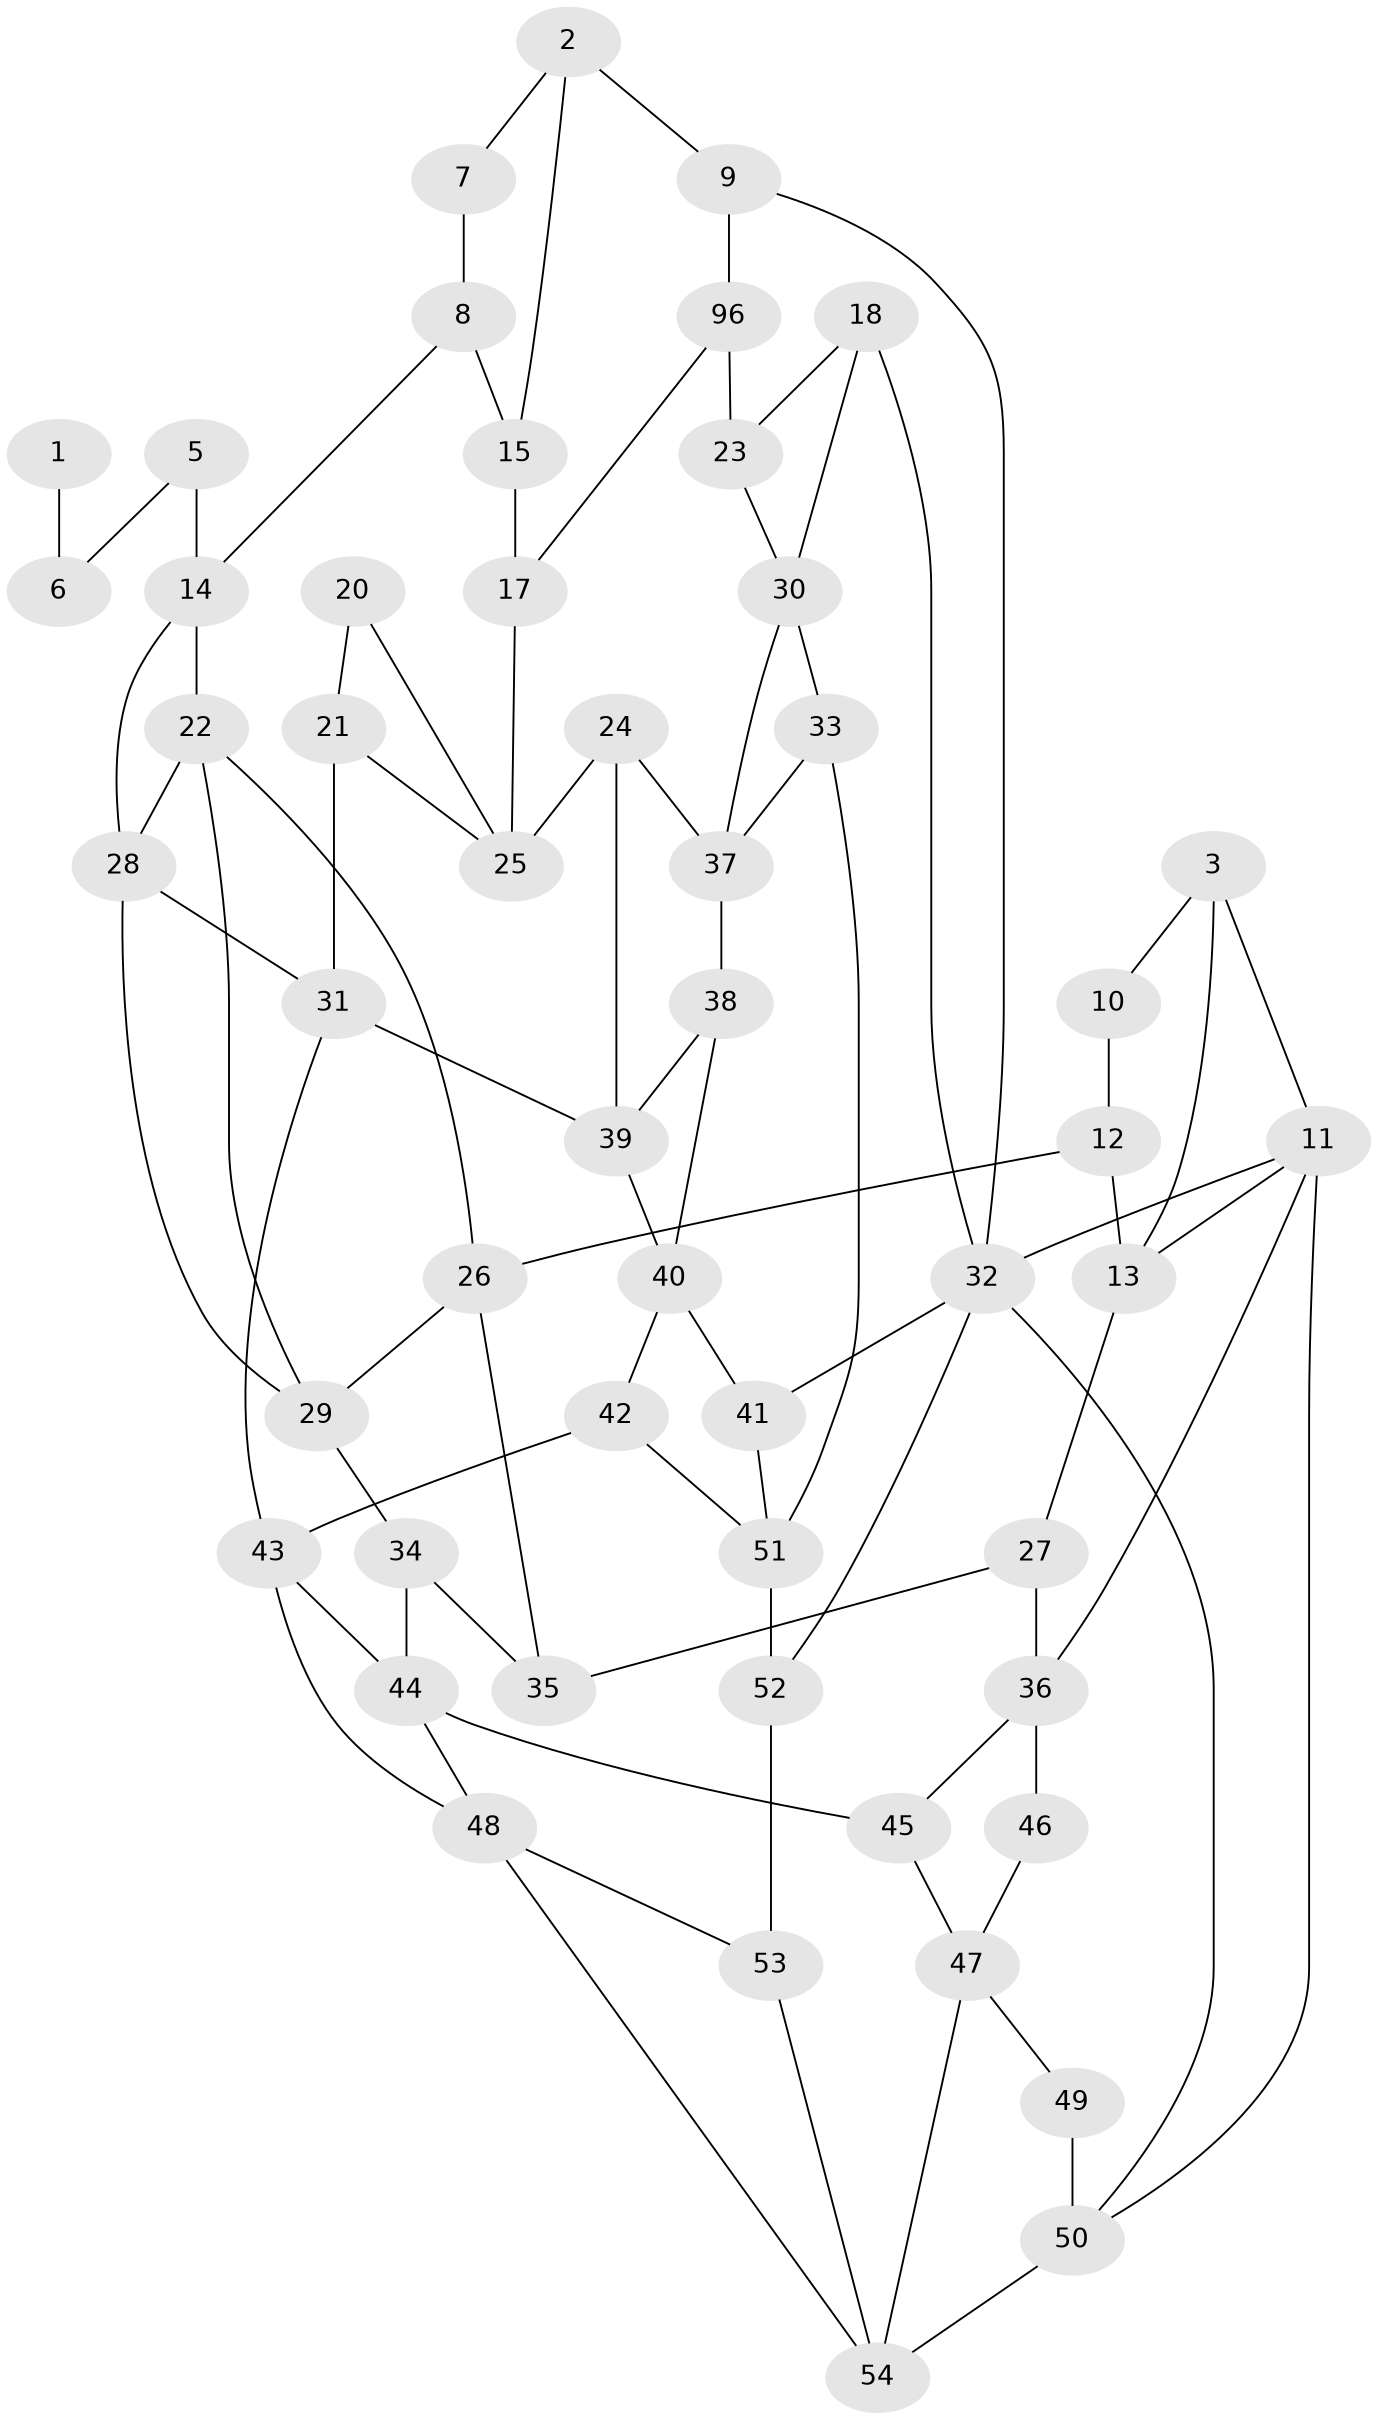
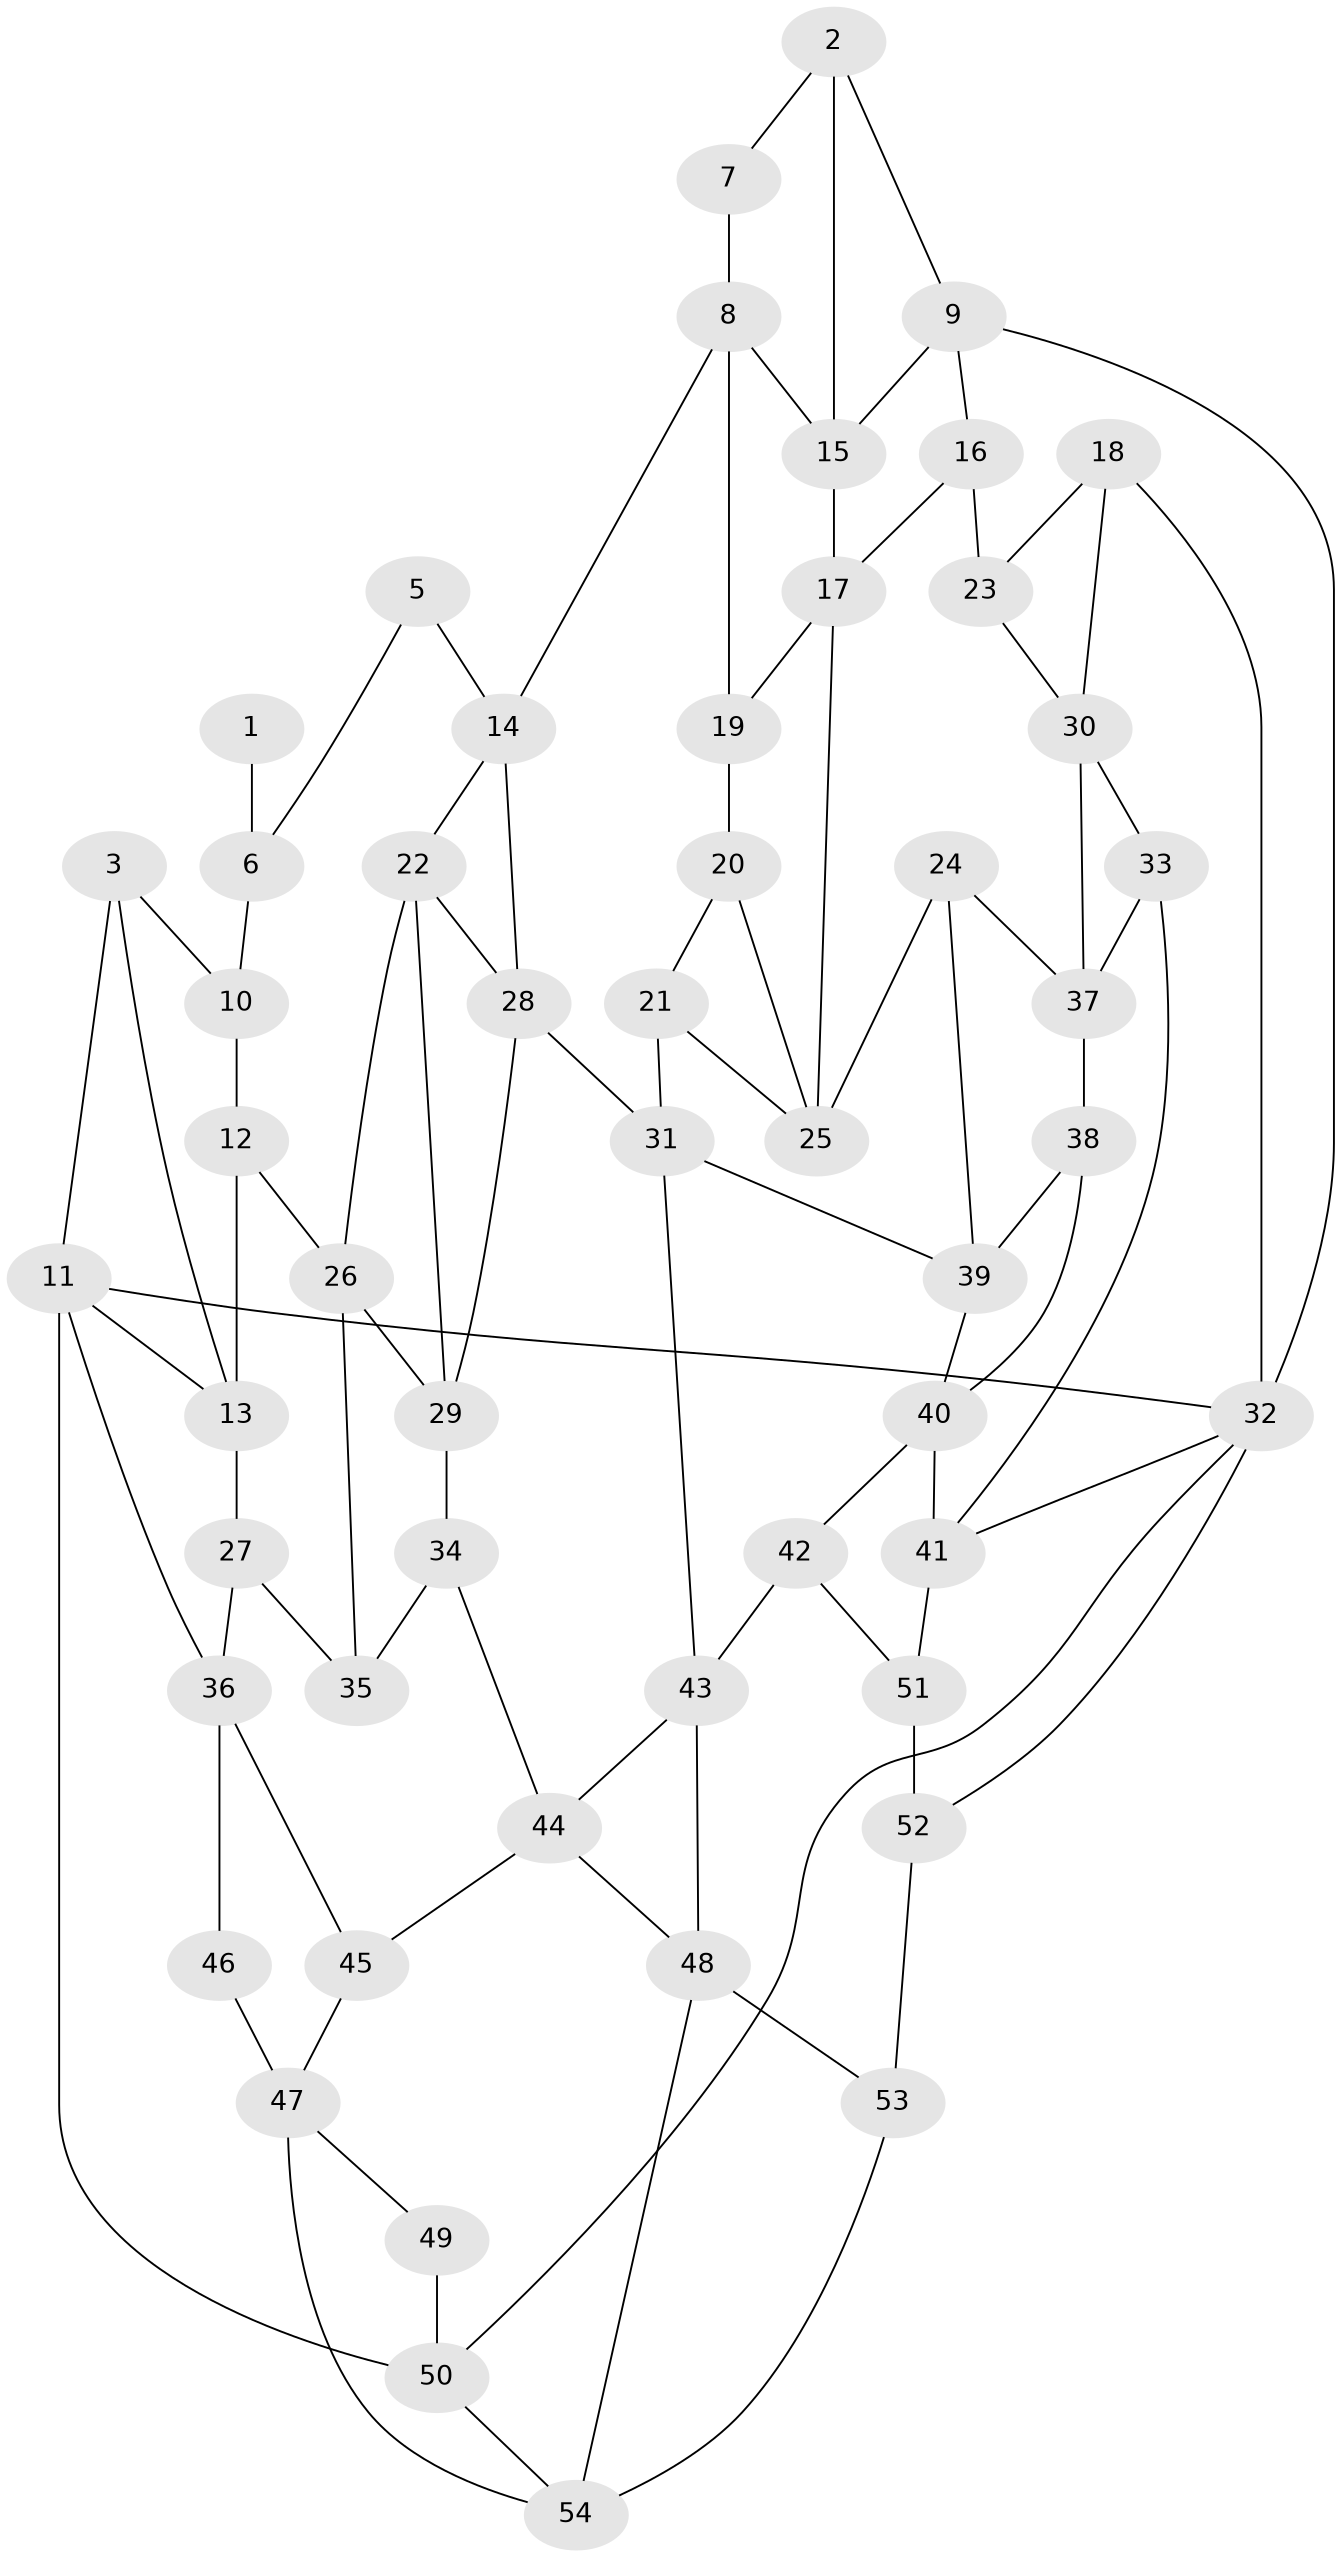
  graph {
    fontname="DejaVu Sans"
    node [color=gray90 fontname="DejaVu Sans" style=filled]
    edge [fontname="DejaVu Sans" weight=1.0]
    1
    6
    10
    2
    7
    9
    15
    8
-   16 [label=96]
+   16
    32
    17
    3
    11
    13
    12
    36
    50
    27
    5
    14
    22
    28
+   19
    20
    23
    41
    52
    26
    45
    46
    54
    29
    35
    31
    25
    30
    18
    37
    33
    21
    39
    43
    34
    24
    38
    40
    44
    48
    51
    53
    47
    42
    49
    1 -- 6
+   6 -- 10 [weight=2.0]
    10 -- 12
    2 -- 7
    2 -- 9
    2 -- 15
    7 -- 8
+   9 -- 15
    9 -- 16
    9 -- 32
    15 -- 17
    8 -- 15
    8 -- 14
+   8 -- 19
    16 -- 17
    16 -- 23 [weight=2.0]
    32 -- 50
    32 -- 41
    32 -- 52
+   17 -- 19
    17 -- 25
    3 -- 10
    3 -- 11
    3 -- 13
    11 -- 32
    11 -- 13
    11 -- 36
    11 -- 50
    13 -- 27
    12 -- 13
    12 -- 26
    36 -- 45
    36 -- 46
    50 -- 54
    27 -- 36
    27 -- 35
    5 -- 6
    5 -- 14
    14 -- 22
    14 -- 28
    22 -- 28
    22 -- 26
    22 -- 29
    28 -- 29
    28 -- 31
+   19 -- 20 [weight=2.0]
    20 -- 25
    20 -- 21
    23 -- 30
    41 -- 51
    52 -- 53
    26 -- 29
    26 -- 35
    45 -- 47
    46 -- 47
    29 -- 34
    31 -- 39
    31 -- 43
    30 -- 37
    30 -- 33
    18 -- 32
    18 -- 23
    18 -- 30
    37 -- 38
-   33 -- 51
+   33 -- 41
    33 -- 37
    21 -- 31
    21 -- 25
    39 -- 40
    43 -- 44
    43 -- 48
    34 -- 35
    34 -- 44
    24 -- 25
    24 -- 37
    24 -- 39
    38 -- 39
    38 -- 40
    40 -- 41
    40 -- 42
    44 -- 45
    44 -- 48
    48 -- 54
    48 -- 53
    51 -- 52 [weight=2.0]
    53 -- 54
    47 -- 54
    47 -- 49
    42 -- 43
    42 -- 51
    49 -- 50 [weight=2.0]
  }
